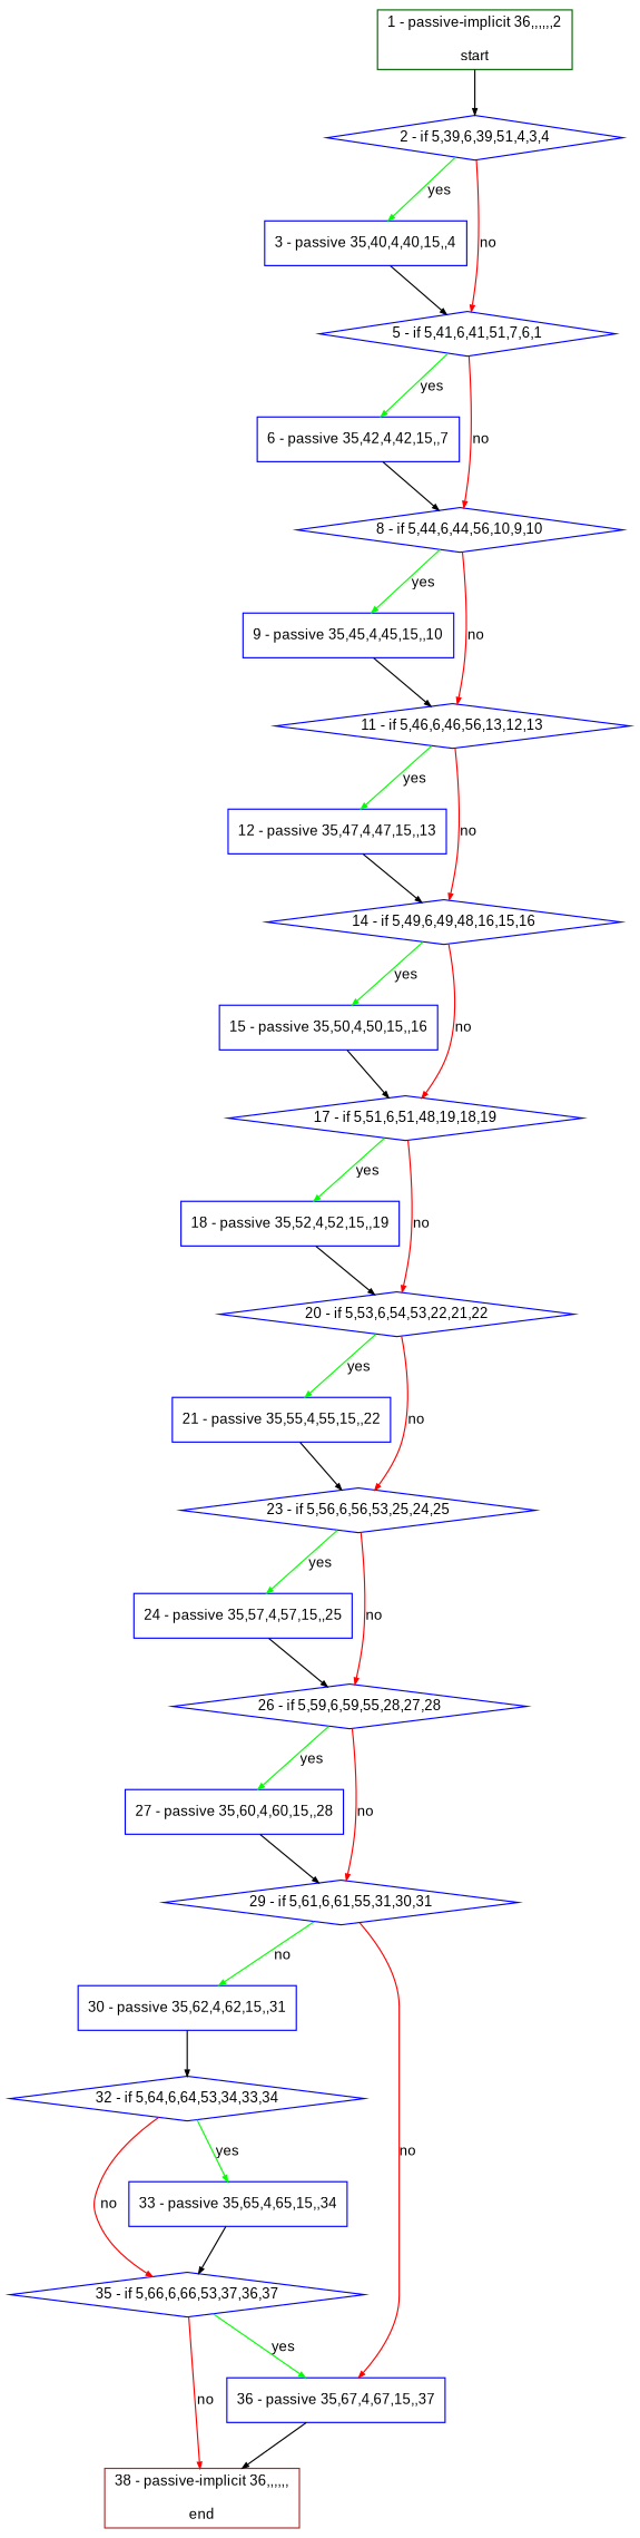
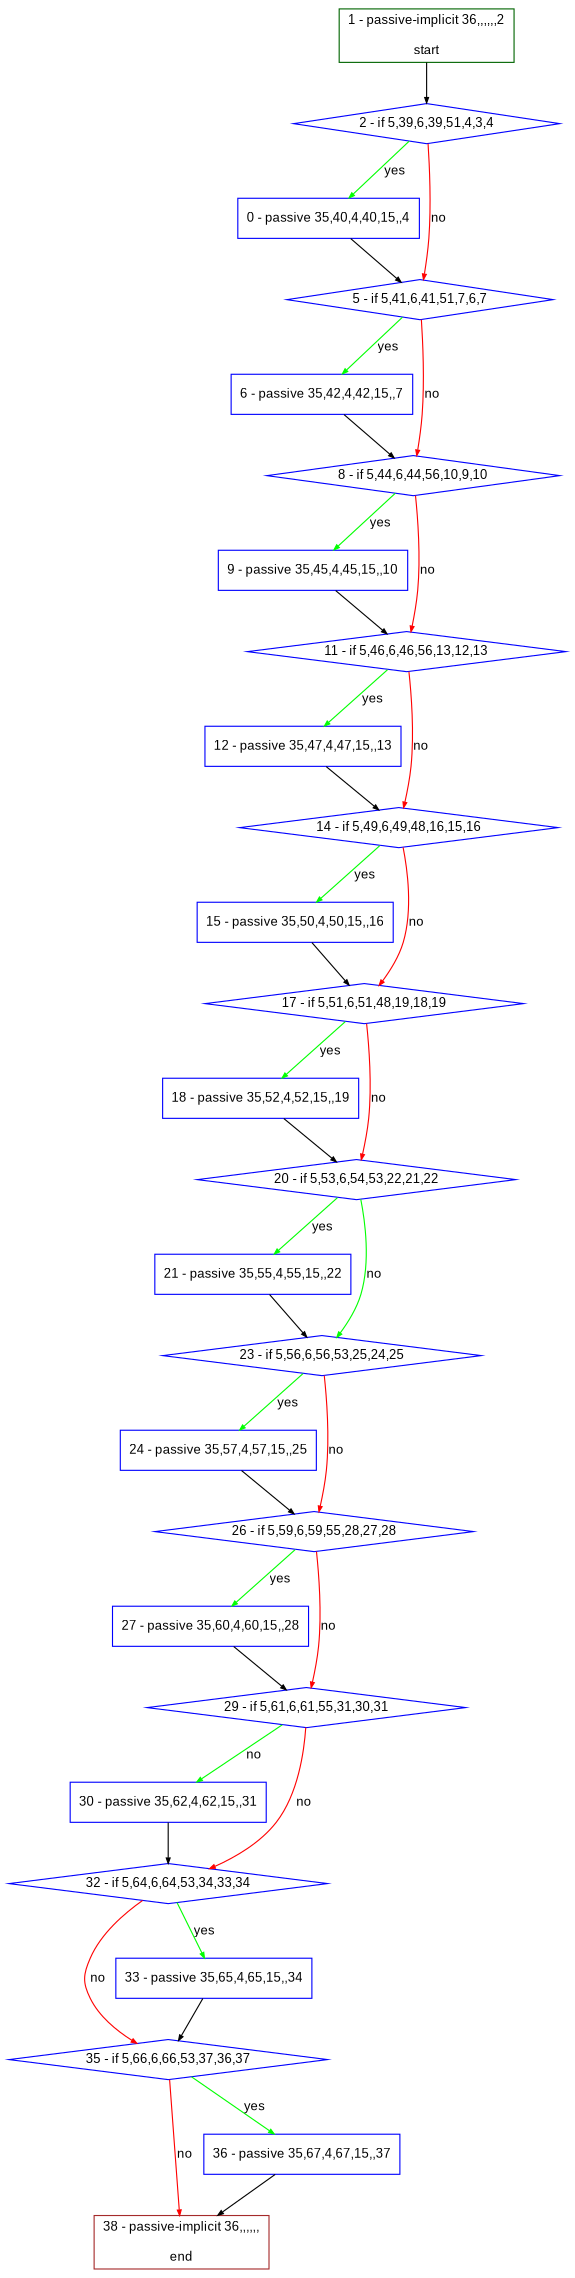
  digraph {
    bgcolor=white
    compound=true
    fillcolor="#FFFFCC"
    fontname=Arial
    fontsize=12
    pack=true
    packmode=clust
    style="rounded,filled"
    node [color="#0000ff" compound=true fillcolor="#ffffff" fixedsize=false fontname=Arial fontsize=12 node_initialized=no shape=box style=filled]
    edge [arrowhead=normal arrowsize=0.5 arrowtail=none color="#000000" compound=true dir=forward fontcolor=black fontname=Arial fontsize=12]
    n1 [label="2 - if 5,39,6,39,51,4,3,4" shape=diamond]
-   n2 [label="3 - passive 35,40,4,40,15,,4"]
-   n3 [label="5 - if 5,41,6,41,51,7,6,1" shape=diamond]
+   n2 [label="0 - passive 35,40,4,40,15,,4"]
+   n3 [label="5 - if 5,41,6,41,51,7,6,7" shape=diamond]
    n4 [label="6 - passive 35,42,4,42,15,,7"]
    n5 [label="8 - if 5,44,6,44,56,10,9,10" shape=diamond]
    n6 [color="#006400" label="1 - passive-implicit 36,,,,,,2\n\nstart"]
    n7 [label="9 - passive 35,45,4,45,15,,10"]
    n8 [label="11 - if 5,46,6,46,56,13,12,13" shape=diamond]
    n9 [label="12 - passive 35,47,4,47,15,,13"]
    n10 [label="14 - if 5,49,6,49,48,16,15,16" shape=diamond]
    n11 [label="15 - passive 35,50,4,50,15,,16"]
    n12 [label="17 - if 5,51,6,51,48,19,18,19" shape=diamond]
    n13 [label="18 - passive 35,52,4,52,15,,19"]
    n14 [label="20 - if 5,53,6,54,53,22,21,22" shape=diamond]
    n15 [label="21 - passive 35,55,4,55,15,,22"]
    n16 [label="23 - if 5,56,6,56,53,25,24,25" shape=diamond]
    n17 [label="24 - passive 35,57,4,57,15,,25"]
    n18 [label="26 - if 5,59,6,59,55,28,27,28" shape=diamond]
    n19 [label="27 - passive 35,60,4,60,15,,28"]
    n20 [label="29 - if 5,61,6,61,55,31,30,31" shape=diamond]
    n21 [label="30 - passive 35,62,4,62,15,,31"]
    n22 [label="32 - if 5,64,6,64,53,34,33,34" shape=diamond]
    n23 [label="33 - passive 35,65,4,65,15,,34"]
    n24 [label="35 - if 5,66,6,66,53,37,36,37" shape=diamond]
    n25 [label="36 - passive 35,67,4,67,15,,37"]
    n26 [color="#a52a2a" label="38 - passive-implicit 36,,,,,,\n\nend"]
    n1 -> n2 [color="#00ff00" label=yes]
    n1 -> n3 [color="#ff0000" label=no]
    n2 -> n3
    n3 -> n4 [color="#00ff00" label=yes]
    n3 -> n5 [color="#ff0000" label=no]
    n4 -> n5
    n5 -> n7 [color="#00ff00" label=yes]
    n5 -> n8 [color="#ff0000" label=no]
    n6 -> n1
    n7 -> n8
    n8 -> n9 [color="#00ff00" label=yes]
    n8 -> n10 [color="#ff0000" label=no]
    n9 -> n10
    n10 -> n11 [color="#00ff00" label=yes]
    n10 -> n12 [color="#ff0000" label=no]
    n11 -> n12
    n12 -> n13 [color="#00ff00" label=yes]
    n12 -> n14 [color="#ff0000" label=no]
    n13 -> n14
    n14 -> n15 [color="#00ff00" label=yes]
-   n14 -> n16 [color="#ff0000" label=no]
+   n14 -> n16 [color="#00ff00" label=no]
    n15 -> n16
    n16 -> n17 [color="#00ff00" label=yes]
    n16 -> n18 [color="#ff0000" label=no]
    n17 -> n18
    n18 -> n19 [color="#00ff00" label=yes]
    n18 -> n20 [color="#ff0000" label=no]
    n19 -> n20
    n20 -> n21 [color="#00ff00" label=no]
-   n20 -> n25 [color="#ff0000" label=no]
+   n20 -> n22 [color="#ff0000" label=no]
    n21 -> n22
    n22 -> n23 [color="#00ff00" label=yes]
    n22 -> n24 [color="#ff0000" label=no]
    n23 -> n24
    n24 -> n25 [color="#00ff00" label=yes]
    n24 -> n26 [color="#ff0000" label=no]
    n25 -> n26
  }
